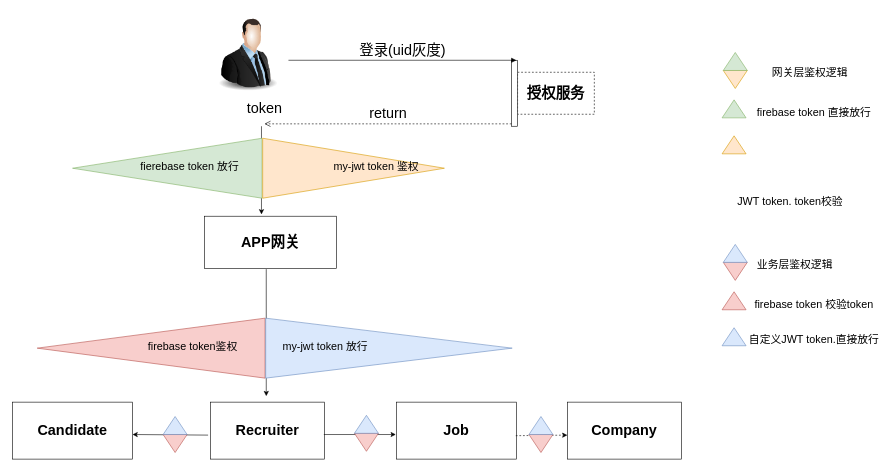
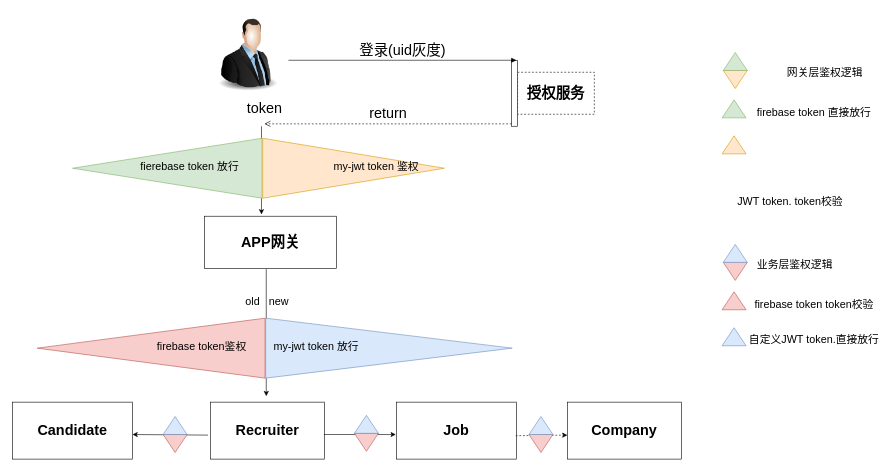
  <mxCell id="0" />
  <mxCell id="1" parent="0" />
  <mxCell id="2" value="&lt;font style=&quot;font-size: 24px&quot;&gt;&lt;b&gt;Candidate&lt;/b&gt;&lt;/font&gt;" style="rounded=0;whiteSpace=wrap;html=1;" parent="1" vertex="1"><mxGeometry x="20" y="670" width="200" height="95" as="geometry" /></mxCell>
  <mxCell id="3" value="" style="edgeStyle=orthogonalEdgeStyle;rounded=0;orthogonalLoop=1;jettySize=auto;html=1;fontSize=24;" parent="1" edge="1"><mxGeometry relative="1" as="geometry"><mxPoint x="435" y="210" as="sourcePoint" /><mxPoint x="435" y="357" as="targetPoint" /></mxGeometry></mxCell>
  <mxCell id="4" value="&lt;font style=&quot;font-size: 24px&quot;&gt;&lt;b&gt;Recruiter&lt;/b&gt;&lt;/font&gt;" style="rounded=0;whiteSpace=wrap;html=1;" parent="1" vertex="1"><mxGeometry x="350" y="670" width="190" height="95" as="geometry" /></mxCell>
  <mxCell id="5" value="&lt;font style=&quot;font-size: 24px&quot;&gt;&lt;b&gt;Job&lt;/b&gt;&lt;/font&gt;" style="rounded=0;whiteSpace=wrap;html=1;" parent="1" vertex="1"><mxGeometry x="660" y="670" width="200" height="95" as="geometry" /></mxCell>
  <mxCell id="6" value="&lt;font style=&quot;font-size: 24px&quot;&gt;&lt;b&gt;Company&lt;/b&gt;&lt;/font&gt;" style="rounded=0;whiteSpace=wrap;html=1;" parent="1" vertex="1"><mxGeometry x="945" y="670" width="190" height="95" as="geometry" /></mxCell>
  <mxCell id="7" value="&lt;span style=&quot;font-size: 24px&quot;&gt;&lt;b&gt;APP网关&lt;/b&gt;&lt;/span&gt;" style="rounded=0;whiteSpace=wrap;html=1;" parent="1" vertex="1"><mxGeometry x="340" y="360" width="220" height="87" as="geometry" /></mxCell>
  <mxCell id="8" value="" style="endArrow=classic;html=1;rounded=0;fontSize=24;exitX=0.468;exitY=1.014;exitDx=0;exitDy=0;exitPerimeter=0;" parent="1" source="7" edge="1"><mxGeometry width="50" height="50" relative="1" as="geometry"><mxPoint x="430" y="457" as="sourcePoint" /><mxPoint x="443" y="660" as="targetPoint" /></mxGeometry></mxCell>
  <mxCell id="9" value="" style="endArrow=classic;html=1;rounded=0;fontSize=24;exitX=-0.021;exitY=0.579;exitDx=0;exitDy=0;exitPerimeter=0;" parent="1" edge="1" source="4"><mxGeometry width="50" height="50" relative="1" as="geometry"><mxPoint x="340" y="724" as="sourcePoint" /><mxPoint x="220" y="724" as="targetPoint" /></mxGeometry></mxCell>
  <mxCell id="10" value="" style="endArrow=classic;html=1;rounded=0;fontSize=24;" parent="1" edge="1"><mxGeometry width="50" height="50" relative="1" as="geometry"><mxPoint x="539" y="724" as="sourcePoint" /><mxPoint x="659" y="724" as="targetPoint" /></mxGeometry></mxCell>
  <mxCell id="11" value="" style="endArrow=classic;html=1;rounded=0;fontSize=24;entryX=0;entryY=0.579;entryDx=0;entryDy=0;entryPerimeter=0;exitX=0.995;exitY=0.589;exitDx=0;exitDy=0;exitPerimeter=0;dashed=1;" parent="1" edge="1" target="6" source="5"><mxGeometry width="50" height="50" relative="1" as="geometry"><mxPoint x="866" y="723" as="sourcePoint" /><mxPoint x="937" y="723" as="targetPoint" /></mxGeometry></mxCell>
  <mxCell id="12" value="" style="triangle;whiteSpace=wrap;html=1;fontSize=24;direction=west;fillColor=#f8cecc;strokeColor=#b85450;" parent="1" vertex="1"><mxGeometry x="61" y="530" width="380" height="100" as="geometry" /></mxCell>
  <mxCell id="13" value="" style="triangle;whiteSpace=wrap;html=1;fontSize=24;direction=east;fillColor=#dae8fc;strokeColor=#6c8ebf;" parent="1" vertex="1"><mxGeometry x="442" y="530" width="411" height="100" as="geometry" /></mxCell>
  <mxCell id="14" value="" style="triangle;whiteSpace=wrap;html=1;fontSize=24;direction=south;fillColor=#f8cecc;strokeColor=#b85450;" parent="1" vertex="1"><mxGeometry x="271" y="724" width="40" height="30" as="geometry" /></mxCell>
  <mxCell id="15" value="" style="triangle;whiteSpace=wrap;html=1;fontSize=24;direction=north;fillColor=#dae8fc;strokeColor=#6c8ebf;" parent="1" vertex="1"><mxGeometry x="271" y="694" width="40" height="30" as="geometry" /></mxCell>
  <mxCell id="16" value="" style="triangle;whiteSpace=wrap;html=1;fontSize=24;direction=south;fillColor=#f8cecc;strokeColor=#b85450;" parent="1" vertex="1"><mxGeometry x="590" y="722" width="40" height="30" as="geometry" /></mxCell>
  <mxCell id="17" value="" style="triangle;whiteSpace=wrap;html=1;fontSize=24;direction=north;fillColor=#dae8fc;strokeColor=#6c8ebf;" parent="1" vertex="1"><mxGeometry x="590" y="692" width="40" height="30" as="geometry" /></mxCell>
  <mxCell id="18" value="" style="triangle;whiteSpace=wrap;html=1;fontSize=24;direction=south;fillColor=#f8cecc;strokeColor=#b85450;" parent="1" vertex="1"><mxGeometry x="881" y="724" width="40" height="30" as="geometry" /></mxCell>
  <mxCell id="19" value="" style="triangle;whiteSpace=wrap;html=1;fontSize=24;direction=north;fillColor=#dae8fc;strokeColor=#6c8ebf;" parent="1" vertex="1"><mxGeometry x="881" y="694" width="40" height="30" as="geometry" /></mxCell>
  <mxCell id="20" value="&lt;span style=&quot;font-size: 24px&quot;&gt;&lt;b&gt;授权服务&lt;/b&gt;&lt;/span&gt;" style="rounded=0;whiteSpace=wrap;html=1;dashed=1;" parent="1" vertex="1"><mxGeometry x="862" y="120" width="128" height="70" as="geometry" /></mxCell>
  <mxCell id="21" value="" style="image;html=1;image=img/lib/clip_art/people/Suit_Man_128x128.png;fontSize=24;" parent="1" vertex="1"><mxGeometry x="350" y="20" width="125" height="140" as="geometry" /></mxCell>
  <mxCell id="22" value="" style="html=1;points=[];perimeter=orthogonalPerimeter;fontSize=24;" parent="1" vertex="1"><mxGeometry x="852" y="100" width="10" height="110" as="geometry" /></mxCell>
  <mxCell id="23" value="登录(uid灰度)" style="html=1;verticalAlign=bottom;endArrow=block;rounded=0;fontSize=24;" parent="1" edge="1"><mxGeometry relative="1" as="geometry"><mxPoint x="480" y="100" as="sourcePoint" /><mxPoint x="860" y="100" as="targetPoint" /></mxGeometry></mxCell>
  <mxCell id="24" value="return" style="html=1;verticalAlign=bottom;endArrow=open;dashed=1;endSize=8;rounded=0;fontSize=24;" parent="1" source="22" edge="1"><mxGeometry relative="1" as="geometry"><mxPoint x="440" y="206" as="targetPoint" /></mxGeometry></mxCell>
  <mxCell id="25" value="token" style="text;html=1;align=center;verticalAlign=middle;resizable=0;points=[];autosize=1;strokeColor=none;fillColor=none;fontSize=24;" parent="1" vertex="1"><mxGeometry x="405" y="165" width="70" height="30" as="geometry" /></mxCell>
  <mxCell id="26" value="" style="triangle;whiteSpace=wrap;html=1;fontSize=24;direction=north;fillColor=#f8cecc;strokeColor=#b85450;" parent="1" vertex="1"><mxGeometry x="1203" y="486" width="40" height="30" as="geometry" /></mxCell>
  <mxCell id="27" value="" style="triangle;whiteSpace=wrap;html=1;fontSize=24;direction=north;fillColor=#dae8fc;strokeColor=#6c8ebf;" parent="1" vertex="1"><mxGeometry x="1203" y="546" width="40" height="30" as="geometry" /></mxCell>
- <mxCell id="28" value="&lt;span style=&quot;font-size: 18px&quot;&gt;firebase token 校验token&lt;/span&gt;" style="text;html=1;align=center;verticalAlign=middle;resizable=0;points=[];autosize=1;strokeColor=none;fillColor=none;fontSize=24;" parent="1" vertex="1"><mxGeometry x="1251" y="486" width="210" height="40" as="geometry" /></mxCell>
+ <mxCell id="28" value="&lt;span style=&quot;font-size: 18px&quot;&gt;firebase token token校验&lt;/span&gt;" style="text;html=1;align=center;verticalAlign=middle;resizable=0;points=[];autosize=1;strokeColor=none;fillColor=none;fontSize=24;" parent="1" vertex="1"><mxGeometry x="1251" y="486" width="210" height="40" as="geometry" /></mxCell>
  <mxCell id="29" value="&lt;span style=&quot;font-size: 18px&quot;&gt;自定义JWT token.直接放行&lt;/span&gt;" style="text;html=1;align=center;verticalAlign=middle;resizable=0;points=[];autosize=1;strokeColor=none;fillColor=none;fontSize=24;" parent="1" vertex="1"><mxGeometry x="1241" y="544" width="230" height="40" as="geometry" /></mxCell>
- <mxCell id="30" value="&lt;font style=&quot;font-size: 18px&quot;&gt;firebase token鉴权&lt;/font&gt;" style="text;html=1;align=center;verticalAlign=middle;resizable=0;points=[];autosize=1;strokeColor=none;fillColor=none;" vertex="1" parent="1"><mxGeometry x="240" y="568" width="160" height="20" as="geometry" /></mxCell>
- <mxCell id="32" value="&lt;font style=&quot;font-size: 18px&quot;&gt;my-jwt token 放行&lt;/font&gt;" style="text;html=1;align=center;verticalAlign=middle;resizable=0;points=[];autosize=1;strokeColor=none;fillColor=none;" vertex="1" parent="1"><mxGeometry x="461" y="568" width="160" height="20" as="geometry" /></mxCell>
+ <mxCell id="30" value="&lt;font style=&quot;font-size: 18px&quot;&gt;firebase token鉴权&lt;/font&gt;" style="text;html=1;align=center;verticalAlign=middle;resizable=0;points=[];autosize=1;strokeColor=none;fillColor=none;" vertex="1" parent="1"><mxGeometry x="255" y="568" width="160" height="20" as="geometry" /></mxCell>
+ <mxCell id="31" value="old&amp;nbsp; &amp;nbsp;new" style="text;html=1;align=center;verticalAlign=middle;resizable=0;points=[];autosize=1;strokeColor=none;fillColor=none;fontSize=18;" vertex="1" parent="1"><mxGeometry x="399" y="487" width="90" height="30" as="geometry" /></mxCell>
+ <mxCell id="32" value="&lt;font style=&quot;font-size: 18px&quot;&gt;my-jwt token 放行&lt;/font&gt;" style="text;html=1;align=center;verticalAlign=middle;resizable=0;points=[];autosize=1;strokeColor=none;fillColor=none;" vertex="1" parent="1"><mxGeometry x="446" y="568" width="160" height="20" as="geometry" /></mxCell>
  <mxCell id="33" value="" style="triangle;whiteSpace=wrap;html=1;fontSize=24;direction=south;fillColor=#f8cecc;strokeColor=#b85450;" vertex="1" parent="1"><mxGeometry x="1205" y="437" width="40" height="30" as="geometry" /></mxCell>
  <mxCell id="34" value="" style="triangle;whiteSpace=wrap;html=1;fontSize=24;direction=north;fillColor=#dae8fc;strokeColor=#6c8ebf;" vertex="1" parent="1"><mxGeometry x="1205" y="407" width="40" height="30" as="geometry" /></mxCell>
  <mxCell id="35" value="&lt;font style=&quot;font-size: 18px&quot;&gt;业务层鉴权逻辑&lt;/font&gt;" style="text;html=1;align=center;verticalAlign=middle;resizable=0;points=[];autosize=1;strokeColor=none;fillColor=none;fontSize=24;" vertex="1" parent="1"><mxGeometry x="1254" y="419" width="140" height="40" as="geometry" /></mxCell>
  <mxCell id="36" value="" style="triangle;whiteSpace=wrap;html=1;fontSize=24;direction=north;fillColor=#d5e8d4;strokeColor=#82b366;" vertex="1" parent="1"><mxGeometry x="1203" y="166" width="40" height="30" as="geometry" /></mxCell>
  <mxCell id="37" value="" style="triangle;whiteSpace=wrap;html=1;fontSize=24;direction=north;fillColor=#ffe6cc;strokeColor=#d79b00;" vertex="1" parent="1"><mxGeometry x="1203" y="226" width="40" height="30" as="geometry" /></mxCell>
  <mxCell id="38" value="&lt;span style=&quot;font-size: 18px&quot;&gt;firebase token 直接放行&lt;/span&gt;" style="text;html=1;align=center;verticalAlign=middle;resizable=0;points=[];autosize=1;strokeColor=none;fillColor=none;fontSize=24;" vertex="1" parent="1"><mxGeometry x="1251" y="166" width="210" height="40" as="geometry" /></mxCell>
  <mxCell id="39" value="&lt;span style=&quot;font-size: 18px&quot;&gt;JWT token. token校验&lt;/span&gt;" style="text;html=1;align=center;verticalAlign=middle;resizable=0;points=[];autosize=1;strokeColor=none;fillColor=none;fontSize=24;" vertex="1" parent="1"><mxGeometry x="1221" y="314" width="190" height="40" as="geometry" /></mxCell>
  <mxCell id="40" value="" style="triangle;whiteSpace=wrap;html=1;fontSize=24;direction=south;fillColor=#ffe6cc;strokeColor=#d79b00;" vertex="1" parent="1"><mxGeometry x="1205" y="117" width="40" height="30" as="geometry" /></mxCell>
  <mxCell id="41" value="" style="triangle;whiteSpace=wrap;html=1;fontSize=24;direction=north;fillColor=#d5e8d4;strokeColor=#82b366;" vertex="1" parent="1"><mxGeometry x="1205" y="87" width="40" height="30" as="geometry" /></mxCell>
- <mxCell id="42" value="&lt;font style=&quot;font-size: 18px&quot;&gt;网关层鉴权逻辑&lt;/font&gt;" style="text;html=1;align=center;verticalAlign=middle;resizable=0;points=[];autosize=1;strokeColor=none;fillColor=none;fontSize=24;" vertex="1" parent="1"><mxGeometry x="1279" y="99" width="140" height="40" as="geometry" /></mxCell>
+ <mxCell id="42" value="&lt;font style=&quot;font-size: 18px&quot;&gt;网关层鉴权逻辑&lt;/font&gt;" style="text;html=1;align=center;verticalAlign=middle;resizable=0;points=[];autosize=1;strokeColor=none;fillColor=none;fontSize=24;" vertex="1" parent="1"><mxGeometry x="1304" y="99" width="140" height="40" as="geometry" /></mxCell>
  <mxCell id="43" value="" style="triangle;whiteSpace=wrap;html=1;fontSize=24;direction=west;fillColor=#d5e8d4;strokeColor=#82b366;" vertex="1" parent="1"><mxGeometry x="120" y="230" width="316" height="100" as="geometry" /></mxCell>
  <mxCell id="44" value="" style="triangle;whiteSpace=wrap;html=1;fontSize=24;direction=east;fillColor=#ffe6cc;strokeColor=#d79b00;" vertex="1" parent="1"><mxGeometry x="437" y="230" width="303" height="100" as="geometry" /></mxCell>
  <mxCell id="45" value="&lt;span style=&quot;font-size: 18px&quot;&gt;fierebase token 放行&lt;/span&gt;" style="text;html=1;align=center;verticalAlign=middle;resizable=0;points=[];autosize=1;strokeColor=none;fillColor=none;" vertex="1" parent="1"><mxGeometry x="225" y="268" width="180" height="20" as="geometry" /></mxCell>
  <mxCell id="46" value="&lt;span style=&quot;font-size: 18px&quot;&gt;my-jwt token 鉴权&lt;/span&gt;" style="text;html=1;align=center;verticalAlign=middle;resizable=0;points=[];autosize=1;strokeColor=none;fillColor=none;" vertex="1" parent="1"><mxGeometry x="546" y="268" width="160" height="20" as="geometry" /></mxCell>
